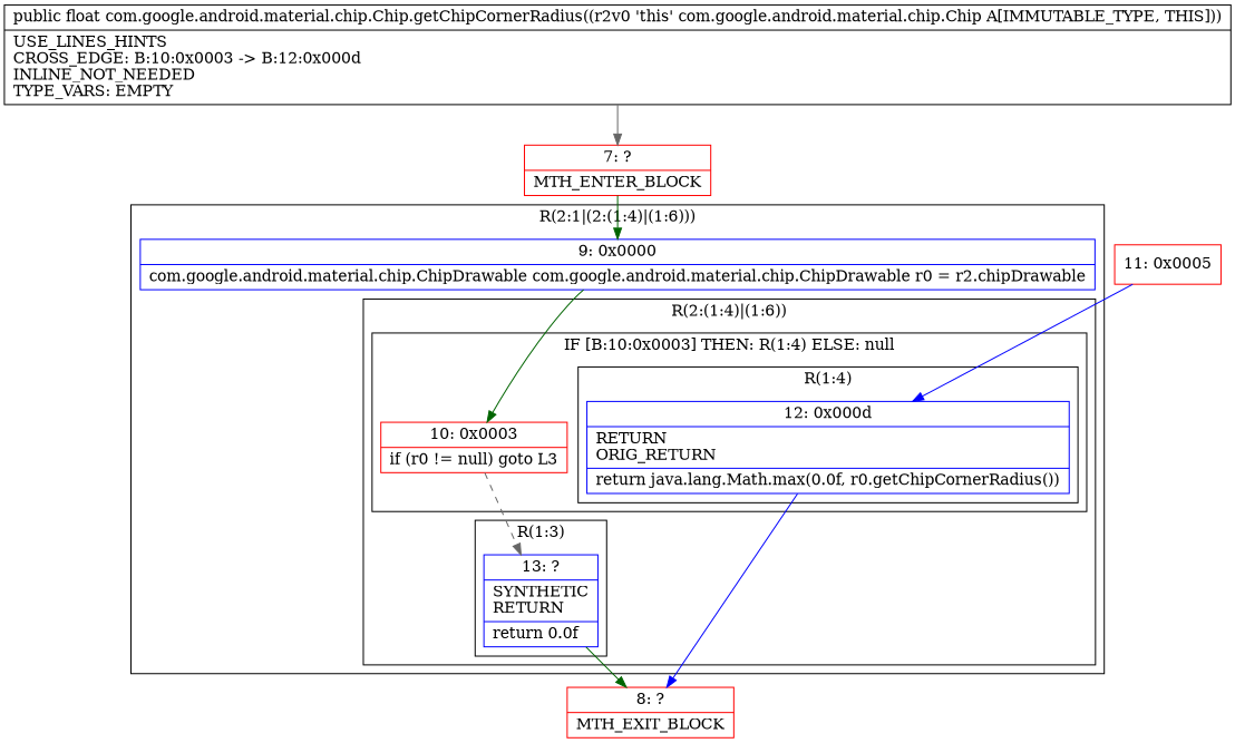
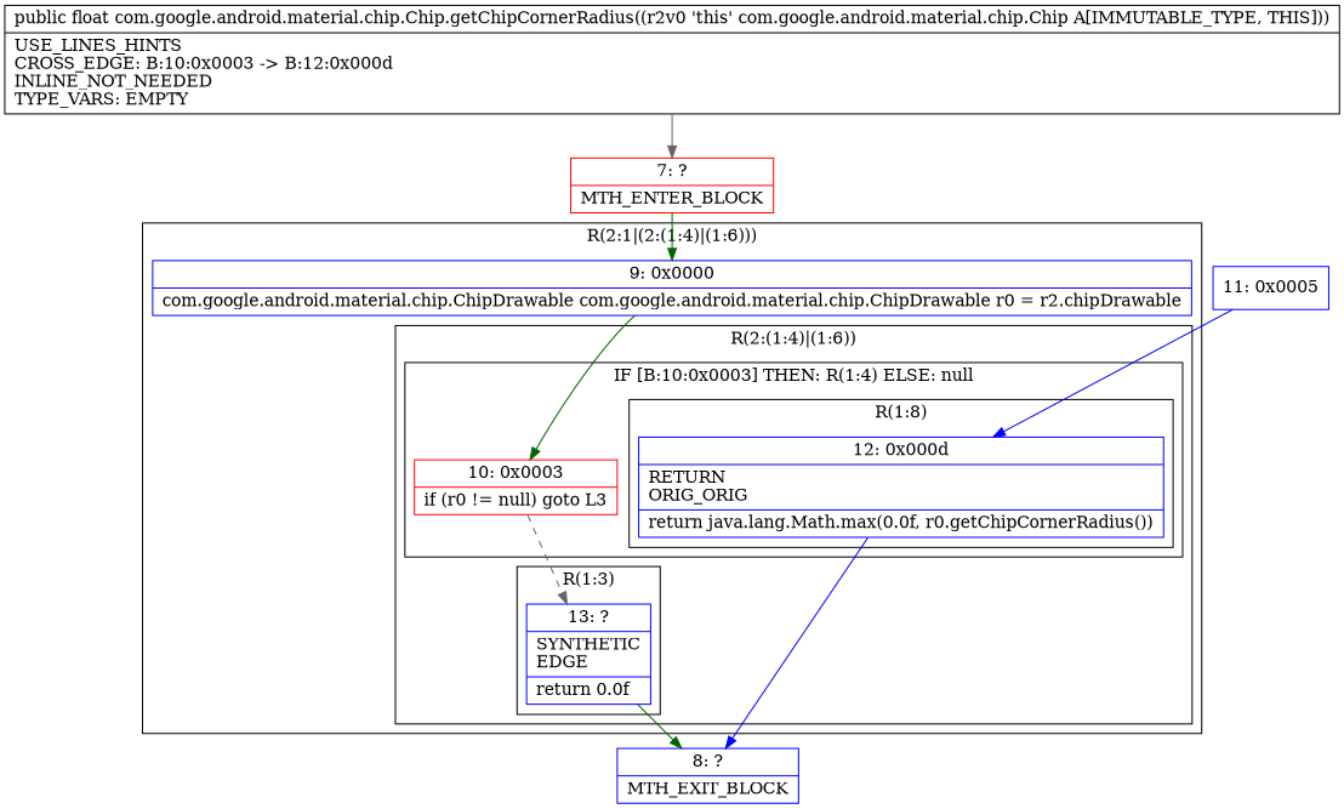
  digraph {
    node [color=red shape=record]
    edge [color=darkgreen]
-   n1 [color=blue label="{12\:\ 0x000d|RETURN\lORIG_RETURN\l|return java.lang.Math.max(0.0f, r0.getChipCornerRadius())\l}"]
+   n1 [color=blue label="{12\:\ 0x000d|RETURN\lORIG_ORIG\l|return java.lang.Math.max(0.0f, r0.getChipCornerRadius())\l}"]
    n2 [label="{10\:\ 0x0003|if (r0 != null) goto L3\l}"]
-   n3 [color=blue label="{13\:\ ?|SYNTHETIC\lRETURN\l|return 0.0f\l}"]
+   n3 [color=blue label="{13\:\ ?|SYNTHETIC\lEDGE\l|return 0.0f\l}"]
    n4 [color=blue label="{9\:\ 0x0000|com.google.android.material.chip.ChipDrawable com.google.android.material.chip.ChipDrawable r0 = r2.chipDrawable\l}"]
-   n5 [label="{8\:\ ?|MTH_EXIT_BLOCK\l}"]
-   n6 [label="{11\:\ 0x0005}"]
+   n5 [color=blue label="{8\:\ ?|MTH_EXIT_BLOCK\l}"]
+   n6 [color=blue label="{11\:\ 0x0005}"]
    n7 [label="{7\:\ ?|MTH_ENTER_BLOCK\l}"]
    n8 [label="{public float com.google.android.material.chip.Chip.getChipCornerRadius((r2v0 'this' com.google.android.material.chip.Chip A[IMMUTABLE_TYPE, THIS]))  | USE_LINES_HINTS\lCROSS_EDGE: B:10:0x0003 \-\> B:12:0x000d\lINLINE_NOT_NEEDED\lTYPE_VARS: EMPTY\l}" color=""]
    subgraph cluster_1 {
      label="R(2:1|(2:(1:4)|(1:6)))"
      n4
      subgraph cluster_2 {
        label="R(2:(1:4)|(1:6))"
        subgraph cluster_3 {
          label="IF [B:10:0x0003] THEN: R(1:4) ELSE: null"
          n2
          subgraph cluster_4 {
-           label="R(1:4)"
+           label="R(1:8)"
            n1
          }
        }
        subgraph cluster_5 {
          label="R(1:3)"
          n3
        }
      }
    }
    n1 -> n5 [color=blue]
    n2 -> n3 [color=gray40 style=dashed]
    n3 -> n5
    n4 -> n2
    n6 -> n1 [color=blue]
    n7 -> n4
    n8 -> n7 [color=gray40]
  }
